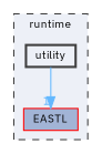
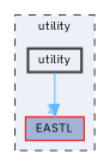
  digraph {
    compound=true
    fontname="IBM Plex Sans"
    node [fontname="IBM Plex Sans" fontsize=10 shape=box]
    n1 [color=red fillcolor="#a2b4d6" height=0.2 label=EASTL style=filled width=0.4]
    n2 [color=grey25 fillcolor="#edf0f7" height=0.2 label=utility style="filled,bold" width=0.4]
    subgraph cluster_1 {
      bgcolor="#edf0f7"
      fontsize=10
-     label=runtime
+     label=utility
      pencolor=grey25
      style="filled,dashed"
      n1
      n2
    }
    n2 -> n1 [color=steelblue1 fontcolor=steelblue1 fontname="IBM Plex Sans" fontsize=10 headlabel=1 labeldistance=1.5 labelfontname=Helvetica labelfontsize=10]
  }
